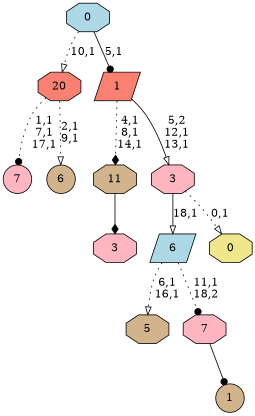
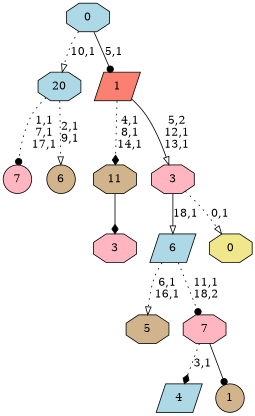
  digraph {
    fontname="DejaVu Serif"
    node [fillcolor=lightpink fontname="DejaVu Serif" shape=octagon style=filled]
    edge [arrowhead=onormal fontname="DejaVu Serif" style=dotted]
    n1 [label=7 shape=circle]
    n2 [fillcolor=tan label=6 shape=circle]
-   20 [fillcolor=salmon]
+   20 [fillcolor=lightblue]
    n4 [fillcolor=tan label=5]
+   n5 [fillcolor=lightblue label=4 shape=parallelogram]
    n6 [label=3]
    11 [fillcolor=tan]
    n8 [fillcolor=tan label=1 shape=circle]
    7
    6 [fillcolor=lightblue shape=parallelogram]
    n11 [fillcolor=khaki label=0]
    3
    1 [fillcolor=salmon shape=parallelogram]
    0 [fillcolor=lightblue]
    20 -> n1 [arrowhead=dot label="1,1\n7,1\n17,1"]
    20 -> n2 [label="2,1\n9,1"]
    11 -> n6 [arrowhead=diamond style=solid]
+   7 -> n5 [arrowhead=diamond label="3,1"]
    7 -> n8 [arrowhead=dot style=solid]
    6 -> n4 [label="6,1\n16,1"]
    6 -> 7 [arrowhead=dot label="11,1\n18,2"]
    3 -> 6 [label="18,1" style=solid]
    3 -> n11 [label="0,1"]
    1 -> 11 [arrowhead=diamond label="4,1\n8,1\n14,1"]
    1 -> 3 [label="5,2\n12,1\n13,1" style=solid]
    0 -> 20 [label="10,1"]
    0 -> 1 [arrowhead=dot label="5,1" style=solid]
  }
